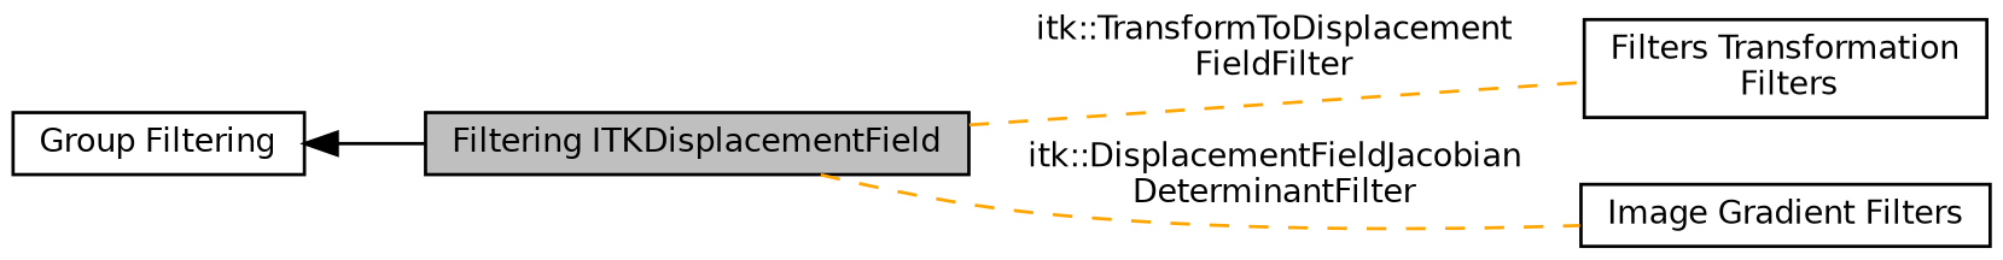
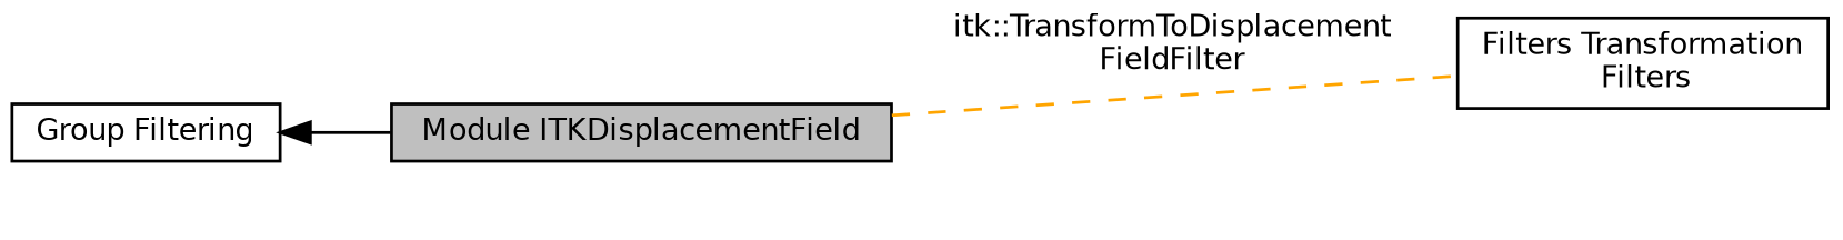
  digraph {
    rankdir=LR
    node [color=black fillcolor=white fontname=Helvetica fontsize=10 shape=box style=filled]
    edge [dir=none fontname=Helvetica fontsize=10 labelfontname=Helvetica labelfontsize=10 shape=plaintext style=dashed color=orange]
    n1 [height=0.2 label="Filters Transformation\l Filters" width=0.4]
-   n2 [height=0.2 label="Image Gradient Filters" width=0.4]
    n3 [height=0.2 label="Group Filtering" width=0.4]
-   n4 [fillcolor=grey75 fontcolor=black height=0.2 label="Filtering ITKDisplacementField" width=0.4]
+   n4 [fillcolor=grey75 fontcolor=black height=0.2 label="Module ITKDisplacementField" width=0.4]
    n3 -> n4 [dir=back style=solid color=""]
    n4 -> n1 [label="itk::TransformToDisplacement\lFieldFilter"]
-   n4 -> n2 [label="itk::DisplacementFieldJacobian\lDeterminantFilter"]
  }
